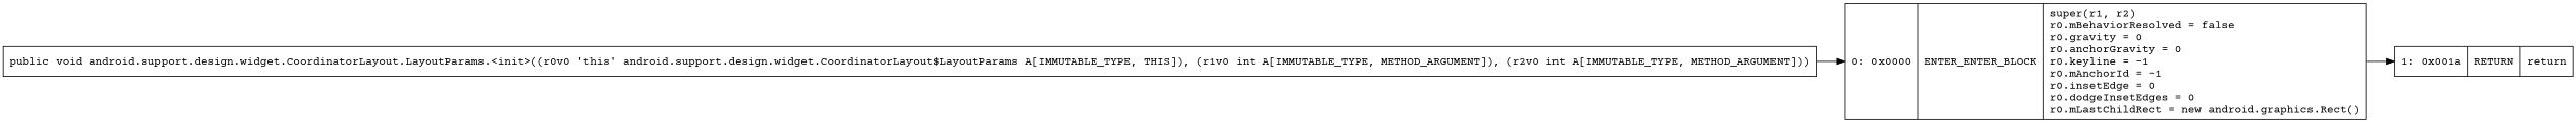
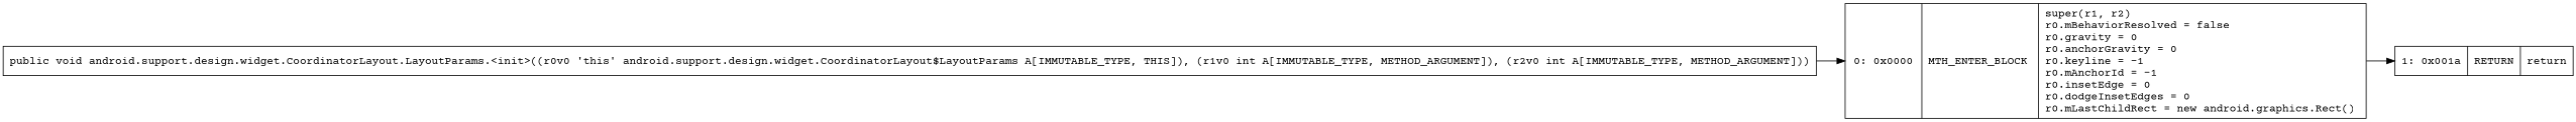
  digraph {
    rankdir=LR
    fontname="Courier Prime"
    node [shape=record fontname="Courier Prime"]
    edge [fontname="Courier Prime"]
-   n1 [label="{0\:\ 0x0000|ENTER_ENTER_BLOCK\l|super(r1, r2)\lr0.mBehaviorResolved = false\lr0.gravity = 0\lr0.anchorGravity = 0\lr0.keyline = \-1\lr0.mAnchorId = \-1\lr0.insetEdge = 0\lr0.dodgeInsetEdges = 0\lr0.mLastChildRect = new android.graphics.Rect()\l}"]
+   n1 [label="{0\:\ 0x0000|MTH_ENTER_BLOCK\l|super(r1, r2)\lr0.mBehaviorResolved = false\lr0.gravity = 0\lr0.anchorGravity = 0\lr0.keyline = \-1\lr0.mAnchorId = \-1\lr0.insetEdge = 0\lr0.dodgeInsetEdges = 0\lr0.mLastChildRect = new android.graphics.Rect()\l}"]
    n2 [label="{1\:\ 0x001a|RETURN\l|return\l}"]
    n3 [label="{public void android.support.design.widget.CoordinatorLayout.LayoutParams.\<init\>((r0v0 'this' android.support.design.widget.CoordinatorLayout$LayoutParams A[IMMUTABLE_TYPE, THIS]), (r1v0 int A[IMMUTABLE_TYPE, METHOD_ARGUMENT]), (r2v0 int A[IMMUTABLE_TYPE, METHOD_ARGUMENT])) }"]
    n1 -> n2
    n3 -> n1
  }
